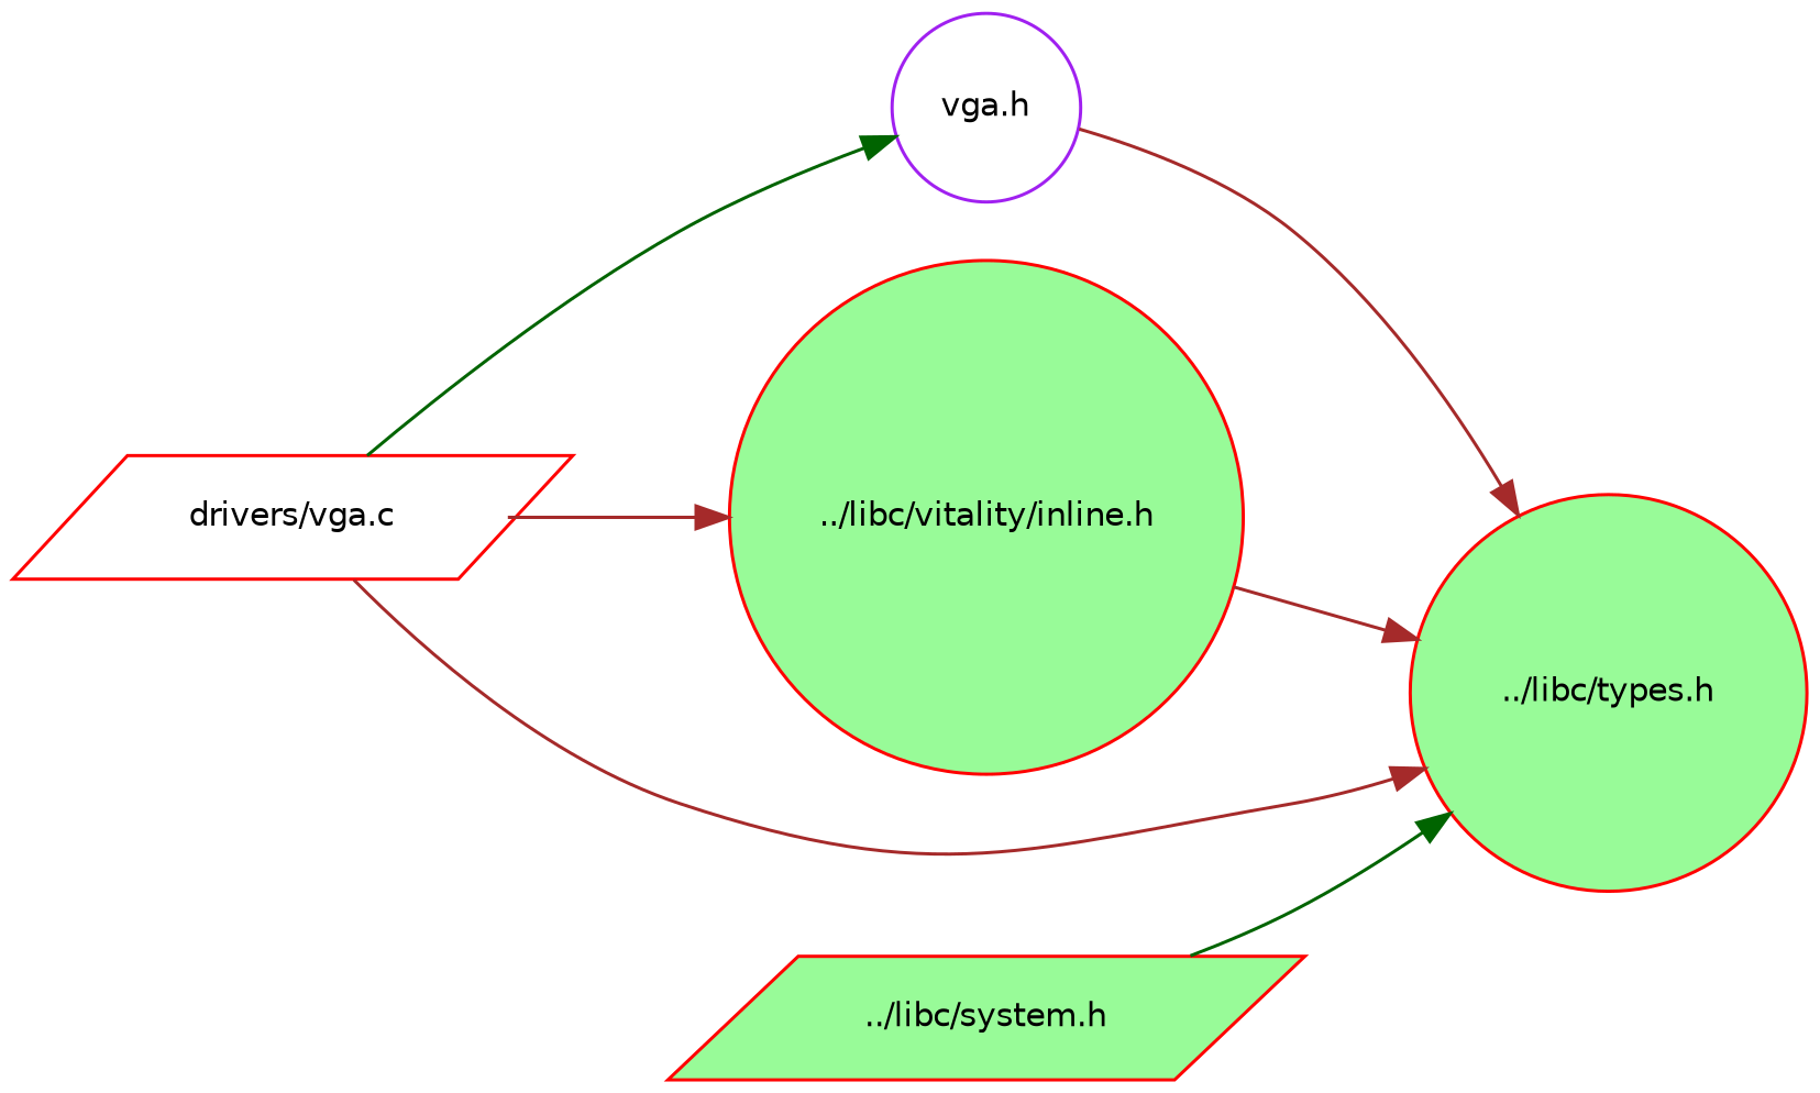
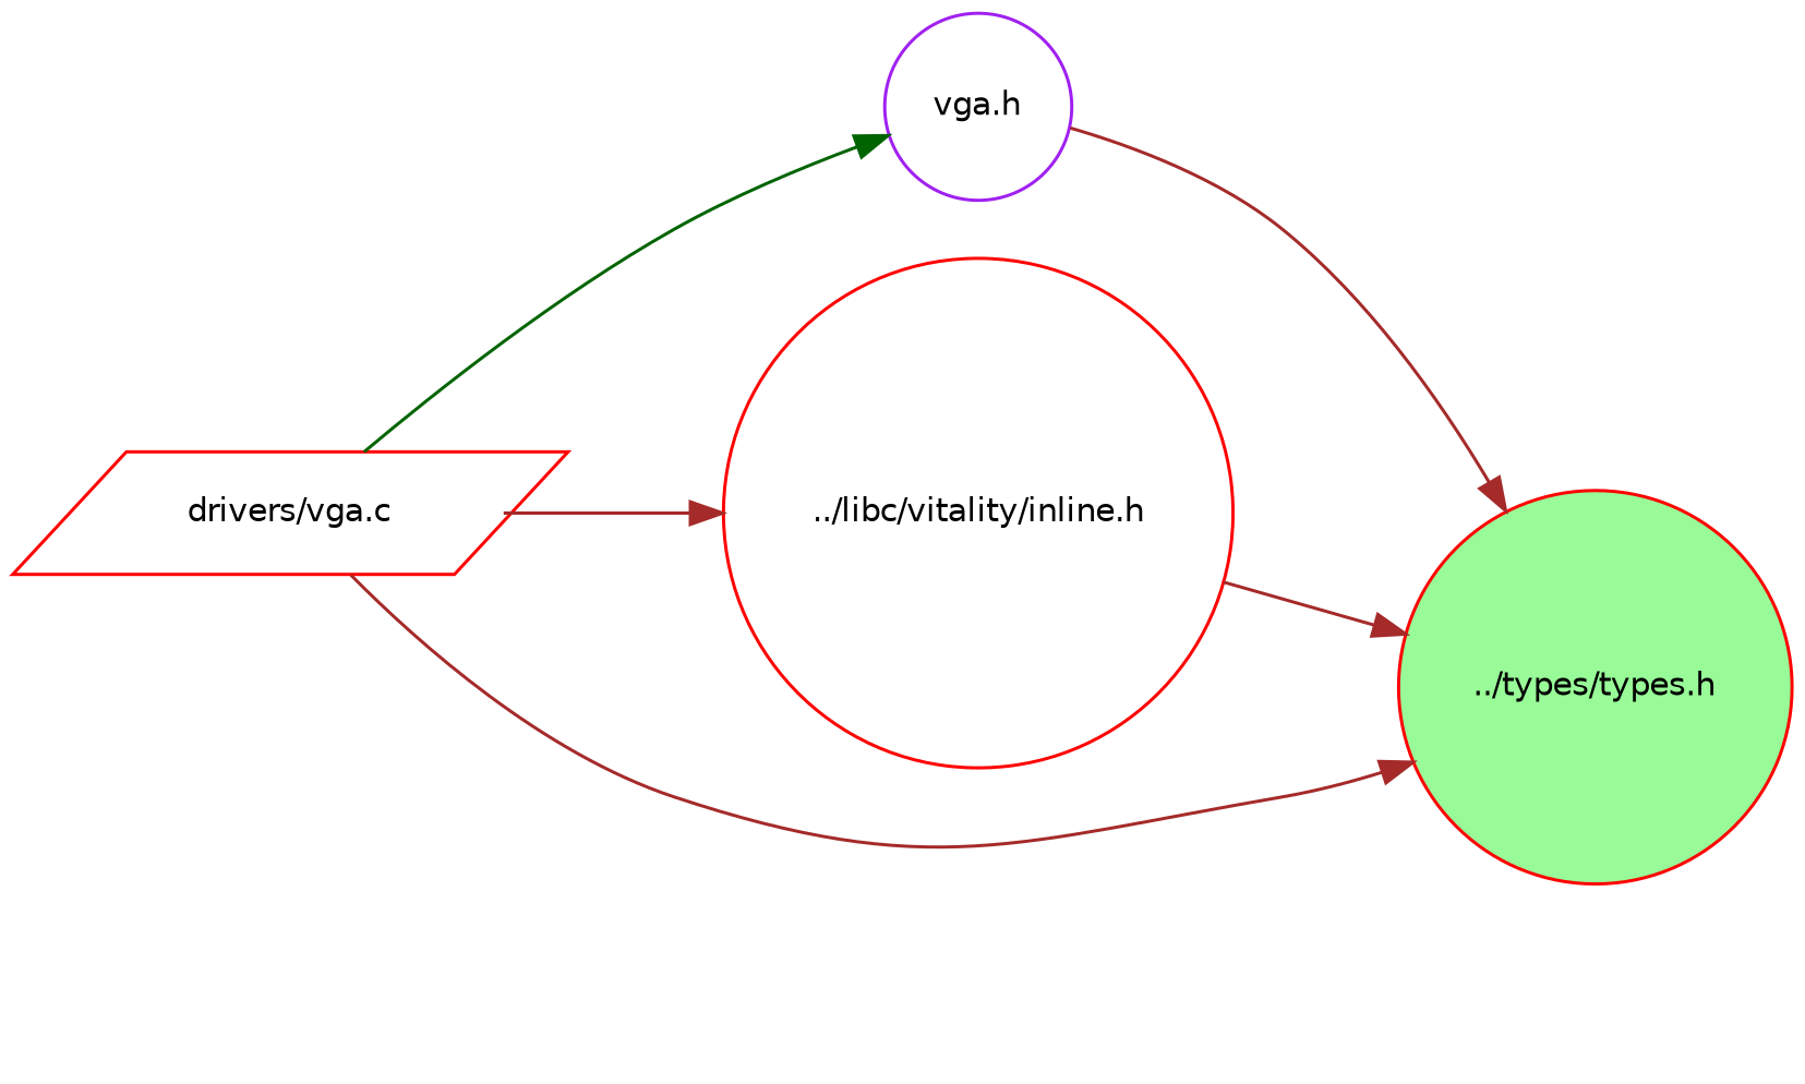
  digraph {
    rankdir=LR
    node [color=red fillcolor=white fontname=Helvetica fontsize=10 shape=circle style=filled]
    edge [color=brown fontname=Helvetica fontsize=10 labelfontname=Helvetica labelfontsize=10 style=solid]
    n1 [fontcolor=black height=0.2 label="drivers/vga.c" shape=parallelogram width=0.4]
    n2 [color=purple height=0.2 label="vga.h" width=0.4]
-   n3 [fillcolor=palegreen height=0.2 label="../libc/vitality/inline.h" width=0.4]
-   n4 [fillcolor=palegreen height=0.2 label="../libc/types.h" width=0.4]
-   n5 [fillcolor=palegreen height=0.2 label="../libc/system.h" shape=parallelogram width=0.4]
+   n3 [height=0.2 label="../libc/vitality/inline.h" width=0.4]
+   n4 [fillcolor=palegreen height=0.2 label="../types/types.h" width=0.4]
    n1 -> n2 [color=darkgreen]
    n1 -> n3
    n1 -> n4
    n2 -> n4
    n3 -> n4
-   n5 -> n4 [color=darkgreen]
  }
